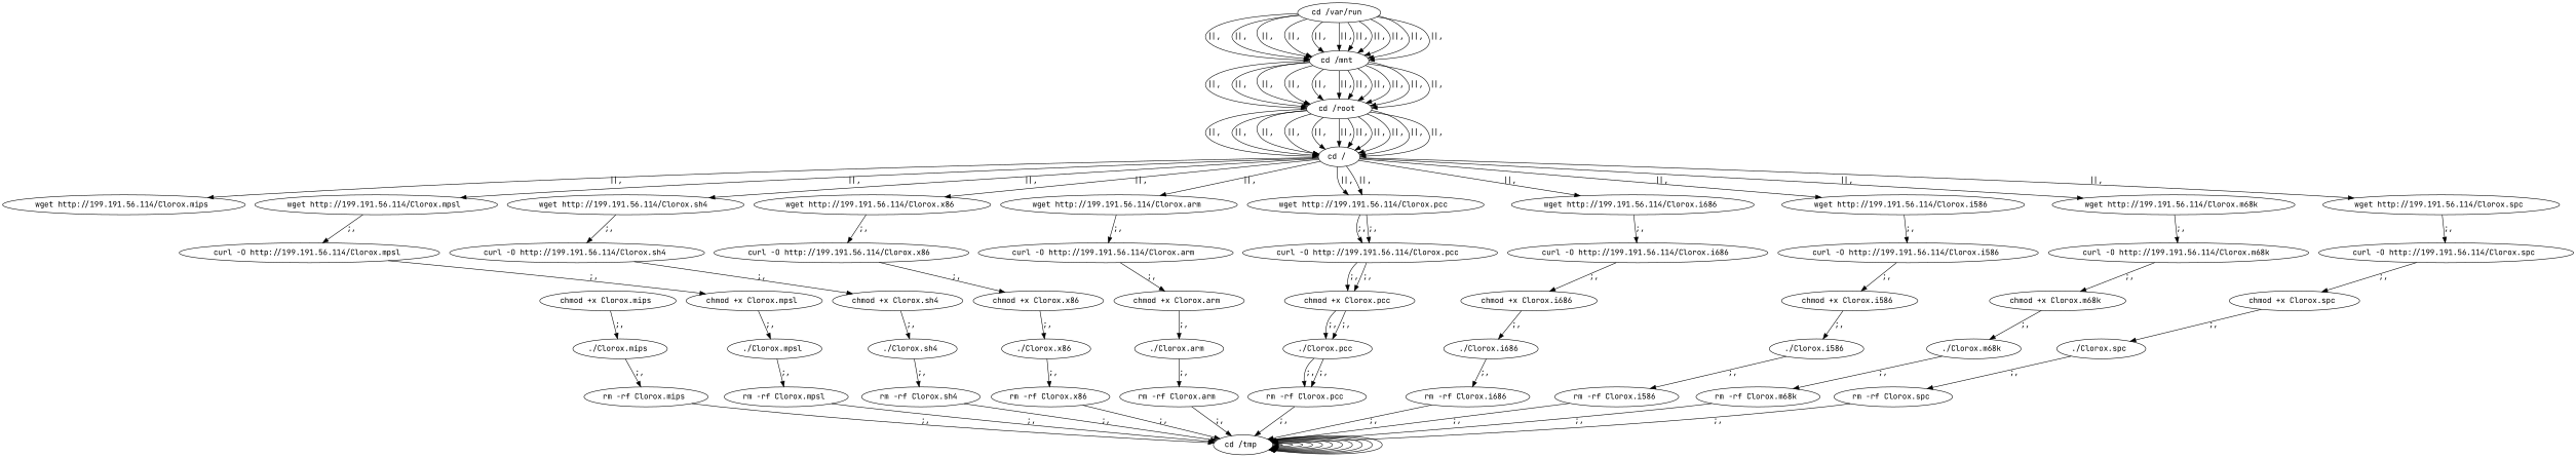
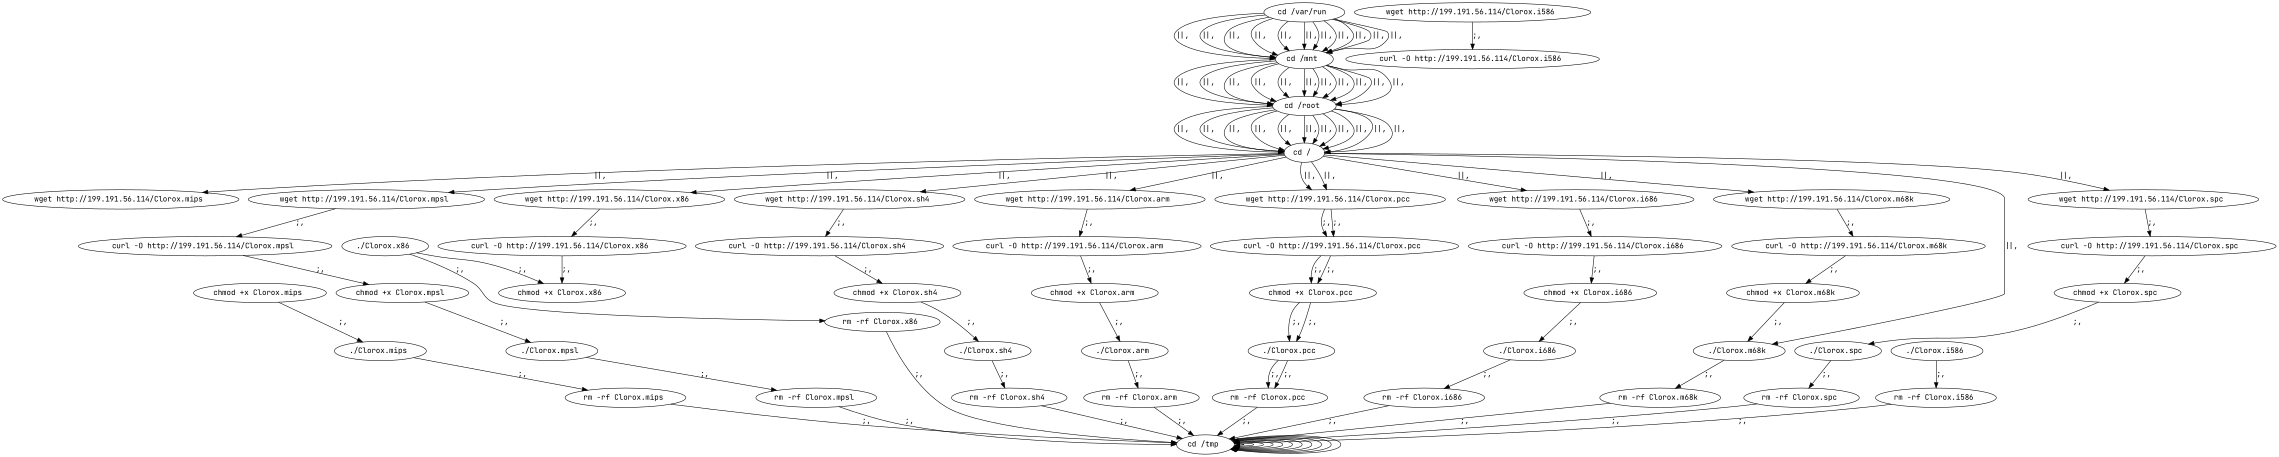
  digraph {
    fontname="JetBrains Mono"
    node [fontname="JetBrains Mono"]
    edge [fontname="JetBrains Mono"]
    n1 [label="cd /tmp "]
    n2 [label="cd /var/run "]
    n3 [label="cd /mnt "]
    n4 [label="cd /root "]
    n5 [label="cd / "]
    n6 [label="wget http://199.191.56.114/Clorox.mips "]
    n7 [label="wget http://199.191.56.114/Clorox.mpsl "]
    n8 [label="wget http://199.191.56.114/Clorox.sh4 "]
    n9 [label="wget http://199.191.56.114/Clorox.x86 "]
    n10 [label="wget http://199.191.56.114/Clorox.arm "]
    n11 [label="wget http://199.191.56.114/Clorox.pcc "]
    n12 [label="wget http://199.191.56.114/Clorox.i686 "]
    n13 [label="wget http://199.191.56.114/Clorox.i586 "]
    n14 [label="wget http://199.191.56.114/Clorox.m68k "]
    n15 [label="wget http://199.191.56.114/Clorox.spc "]
    n16 [label="curl -O http://199.191.56.114/Clorox.mpsl "]
    n17 [label="curl -O http://199.191.56.114/Clorox.sh4 "]
    n18 [label="curl -O http://199.191.56.114/Clorox.x86 "]
    n19 [label="curl -O http://199.191.56.114/Clorox.arm "]
    n20 [label="curl -O http://199.191.56.114/Clorox.pcc "]
    n21 [label="curl -O http://199.191.56.114/Clorox.i686 "]
    n22 [label="curl -O http://199.191.56.114/Clorox.i586 "]
    n23 [label="curl -O http://199.191.56.114/Clorox.m68k "]
    n24 [label="curl -O http://199.191.56.114/Clorox.spc "]
    n25 [label="chmod +x Clorox.mips "]
    n26 [label="./Clorox.mips "]
    n27 [label="rm -rf Clorox.mips "]
    n28 [label="chmod +x Clorox.mpsl "]
    n29 [label="./Clorox.mpsl "]
    n30 [label="rm -rf Clorox.mpsl "]
    n31 [label="chmod +x Clorox.sh4 "]
    n32 [label="./Clorox.sh4 "]
    n33 [label="rm -rf Clorox.sh4 "]
    n34 [label="chmod +x Clorox.x86 "]
    n35 [label="./Clorox.x86 "]
    n36 [label="rm -rf Clorox.x86 "]
    n37 [label="chmod +x Clorox.arm "]
    n38 [label="./Clorox.arm "]
    n39 [label="rm -rf Clorox.arm "]
    n40 [label="chmod +x Clorox.pcc "]
    n41 [label="./Clorox.pcc "]
    n42 [label="rm -rf Clorox.pcc "]
    n43 [label="chmod +x Clorox.i686 "]
    n44 [label="./Clorox.i686 "]
    n45 [label="rm -rf Clorox.i686 "]
-   n46 [label="chmod +x Clorox.i586 "]
    n47 [label="./Clorox.i586 "]
    n48 [label="rm -rf Clorox.i586 "]
    n49 [label="chmod +x Clorox.m68k "]
    n50 [label="./Clorox.m68k "]
    n51 [label="rm -rf Clorox.m68k "]
    n52 [label="chmod +x Clorox.spc "]
    n53 [label="./Clorox.spc "]
    n54 [label="rm -rf Clorox.spc "]
    n1 -> n1
    n1 -> n1
    n1 -> n1
    n1 -> n1
    n1 -> n1
    n1 -> n1
    n1 -> n1
    n1 -> n1
    n1 -> n1
    n1 -> n1
    n1 -> n1
    n2 -> n3 [label="||,"]
    n2 -> n3 [label="||,"]
    n2 -> n3 [label="||,"]
    n2 -> n3 [label="||,"]
    n2 -> n3 [label="||,"]
    n2 -> n3 [label="||,"]
    n2 -> n3 [label="||,"]
    n2 -> n3 [label="||,"]
    n2 -> n3 [label="||,"]
    n2 -> n3 [label="||,"]
    n2 -> n3 [label="||,"]
    n3 -> n4 [label="||,"]
    n3 -> n4 [label="||,"]
    n3 -> n4 [label="||,"]
    n3 -> n4 [label="||,"]
    n3 -> n4 [label="||,"]
    n3 -> n4 [label="||,"]
    n3 -> n4 [label="||,"]
    n3 -> n4 [label="||,"]
    n3 -> n4 [label="||,"]
    n3 -> n4 [label="||,"]
    n3 -> n4 [label="||,"]
    n4 -> n5 [label="||,"]
    n4 -> n5 [label="||,"]
    n4 -> n5 [label="||,"]
    n4 -> n5 [label="||,"]
    n4 -> n5 [label="||,"]
    n4 -> n5 [label="||,"]
    n4 -> n5 [label="||,"]
    n4 -> n5 [label="||,"]
    n4 -> n5 [label="||,"]
    n4 -> n5 [label="||,"]
    n4 -> n5 [label="||,"]
    n5 -> n6 [label="||,"]
    n5 -> n7 [label="||,"]
    n5 -> n8 [label="||,"]
    n5 -> n9 [label="||,"]
    n5 -> n10 [label="||,"]
    n5 -> n11 [label="||,"]
    n5 -> n11 [label="||,"]
    n5 -> n12 [label="||,"]
-   n5 -> n13 [label="||,"]
+   n5 -> n50 [label="||,"]
    n5 -> n14 [label="||,"]
    n5 -> n15 [label="||,"]
    n7 -> n16 [label=";,"]
    n8 -> n17 [label=";,"]
    n9 -> n18 [label=";,"]
    n10 -> n19 [label=";,"]
    n11 -> n20 [label=";,"]
    n11 -> n20 [label=";,"]
    n12 -> n21 [label=";,"]
    n13 -> n22 [label=";,"]
    n14 -> n23 [label=";,"]
    n15 -> n24 [label=";,"]
    n16 -> n28 [label=";,"]
    n17 -> n31 [label=";,"]
    n18 -> n34 [label=";,"]
    n19 -> n37 [label=";,"]
    n20 -> n40 [label=";,"]
    n20 -> n40 [label=";,"]
    n21 -> n43 [label=";,"]
-   n22 -> n46 [label=";,"]
    n23 -> n49 [label=";,"]
    n24 -> n52 [label=";,"]
    n25 -> n26 [label=";,"]
    n26 -> n27 [label=";,"]
    n27 -> n1 [label=";,"]
    n28 -> n29 [label=";,"]
    n29 -> n30 [label=";,"]
    n30 -> n1 [label=";,"]
    n31 -> n32 [label=";,"]
    n32 -> n33 [label=";,"]
    n33 -> n1 [label=";,"]
-   n34 -> n35 [label=";,"]
+   n35 -> n34 [label=";,"]
    n35 -> n36 [label=";,"]
    n36 -> n1 [label=";,"]
    n37 -> n38 [label=";,"]
    n38 -> n39 [label=";,"]
    n39 -> n1 [label=";,"]
    n40 -> n41 [label=";,"]
    n40 -> n41 [label=";,"]
    n41 -> n42 [label=";,"]
    n41 -> n42 [label=";,"]
    n42 -> n1 [label=";,"]
    n43 -> n44 [label=";,"]
    n44 -> n45 [label=";,"]
    n45 -> n1 [label=";,"]
-   n46 -> n47 [label=";,"]
    n47 -> n48 [label=";,"]
    n48 -> n1 [label=";,"]
    n49 -> n50 [label=";,"]
    n50 -> n51 [label=";,"]
    n51 -> n1 [label=";,"]
    n52 -> n53 [label=";,"]
    n53 -> n54 [label=";,"]
    n54 -> n1 [label=";,"]
  }
